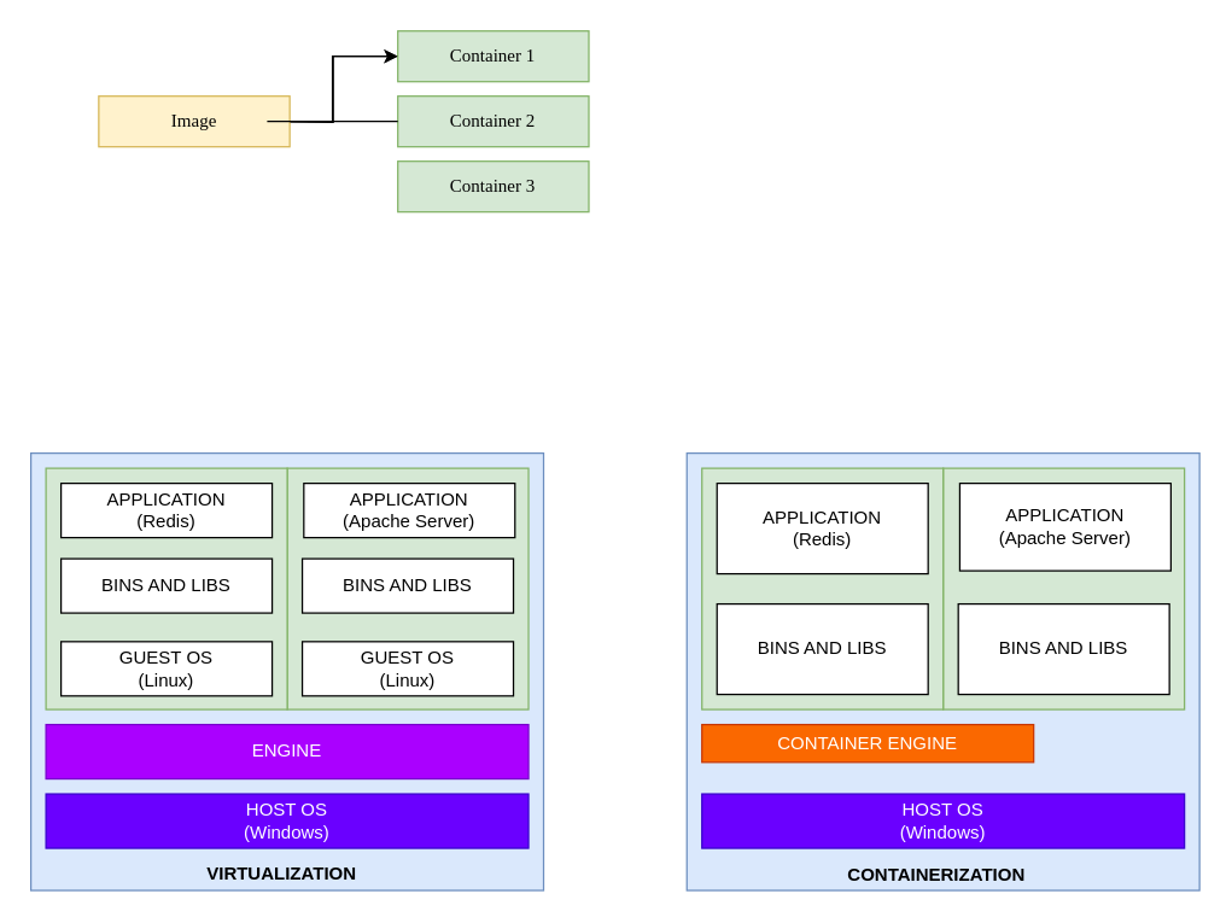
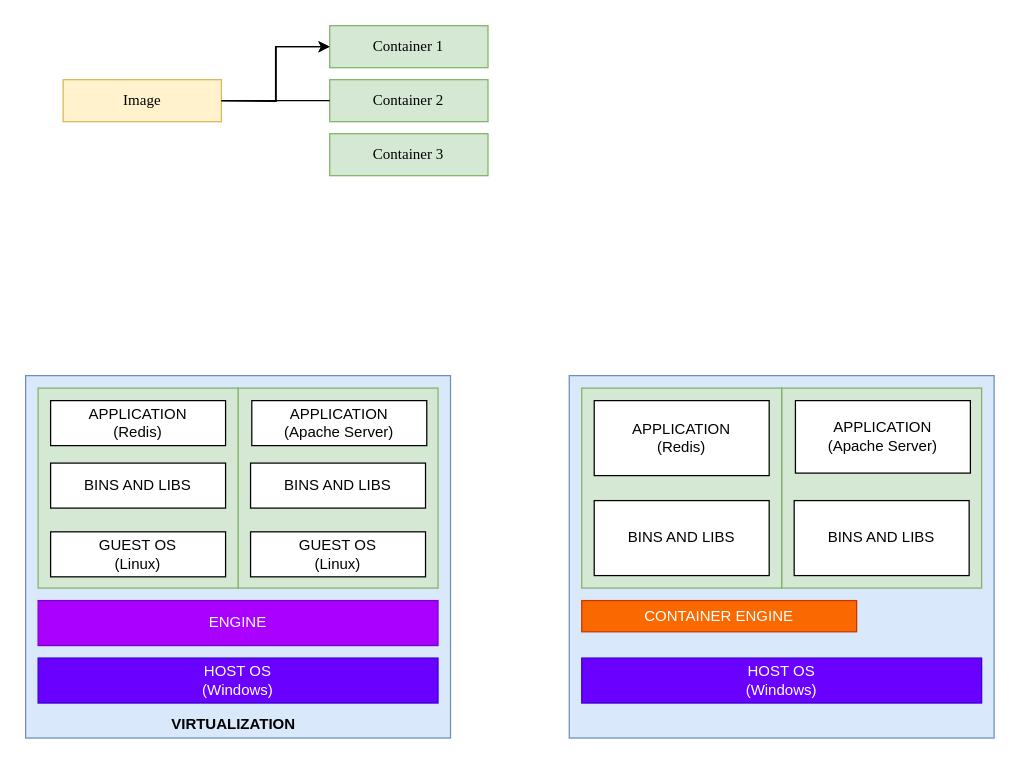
  <mxCell id="0" />
  <mxCell id="1" parent="0" />
  <mxCell id="2" value="" style="group" parent="1" vertex="1" connectable="0"><mxGeometry x="50" y="20" width="340" height="120" as="geometry" /></mxCell>
  <mxCell id="3" value="" style="group" parent="2" vertex="1" connectable="0"><mxGeometry width="340" height="120" as="geometry" /></mxCell>
  <mxCell id="4" style="edgeStyle=orthogonalEdgeStyle;rounded=0;orthogonalLoop=1;jettySize=auto;html=1;entryX=0;entryY=0.5;entryDx=0;entryDy=0;fontFamily=Tahoma;" parent="3" target="6" edge="1"><mxGeometry relative="1" as="geometry"><mxPoint x="126.667" y="60" as="sourcePoint" /></mxGeometry></mxCell>
- <mxCell id="5" value="Image" style="rounded=0;whiteSpace=wrap;html=1;fontFamily=Tahoma;fillColor=#fff2cc;strokeColor=#d6b656;" parent="3" vertex="1"><mxGeometry x="15" y="43.2" width="126.667" height="33.6" as="geometry" /></mxCell>
+ <mxCell id="5" value="Image" style="rounded=0;whiteSpace=wrap;html=1;fontFamily=Tahoma;fillColor=#fff2cc;strokeColor=#d6b656;" parent="3" vertex="1"><mxGeometry y="43.2" width="126.667" height="33.6" as="geometry" /></mxCell>
  <mxCell id="6" value="Container 1" style="rounded=0;whiteSpace=wrap;html=1;fontFamily=Tahoma;fillColor=#d5e8d4;strokeColor=#82b366;" parent="3" vertex="1"><mxGeometry x="213.333" width="126.667" height="33.6" as="geometry" /></mxCell>
  <mxCell id="7" value="Container 2" style="rounded=0;whiteSpace=wrap;html=1;fontFamily=Tahoma;fillColor=#d5e8d4;strokeColor=#82b366;" parent="3" vertex="1"><mxGeometry x="213.333" y="43.2" width="126.667" height="33.6" as="geometry" /></mxCell>
  <mxCell id="8" style="edgeStyle=orthogonalEdgeStyle;rounded=0;orthogonalLoop=1;jettySize=auto;html=1;fontFamily=Tahoma;endArrow=none;" parent="3" source="5" target="7" edge="1"><mxGeometry relative="1" as="geometry" /></mxCell>
  <mxCell id="9" value="Container 3" style="rounded=0;whiteSpace=wrap;html=1;fontFamily=Tahoma;fillColor=#d5e8d4;strokeColor=#82b366;" parent="3" vertex="1"><mxGeometry x="213.333" y="86.4" width="126.667" height="33.6" as="geometry" /></mxCell>
  <mxCell id="10" style="edgeStyle=orthogonalEdgeStyle;rounded=0;orthogonalLoop=1;jettySize=auto;html=1;entryX=0;entryY=0.5;entryDx=0;entryDy=0;fontFamily=Tahoma;" parent="3" target="6" edge="1"><mxGeometry relative="1" as="geometry"><mxPoint x="126.667" y="60" as="sourcePoint" /><mxPoint x="213.333" y="16.8" as="targetPoint" /><Array as="points"><mxPoint x="170" y="60" /><mxPoint x="170" y="16.8" /></Array></mxGeometry></mxCell>
  <mxCell id="11" value="" style="group" parent="1" vertex="1" connectable="0"><mxGeometry x="20" y="300" width="340" height="290" as="geometry" /></mxCell>
  <mxCell id="12" value="" style="rounded=0;whiteSpace=wrap;html=1;fillColor=#dae8fc;strokeColor=#6c8ebf;" parent="11" vertex="1"><mxGeometry width="340" height="290" as="geometry" /></mxCell>
  <mxCell id="13" value="" style="rounded=0;whiteSpace=wrap;html=1;fillColor=#d5e8d4;strokeColor=#82b366;" parent="11" vertex="1"><mxGeometry x="170" y="10" width="160" height="160" as="geometry" /></mxCell>
  <mxCell id="14" value="" style="rounded=0;whiteSpace=wrap;html=1;fillColor=#d5e8d4;strokeColor=#82b366;" parent="11" vertex="1"><mxGeometry x="10" y="10" width="160" height="160" as="geometry" /></mxCell>
  <mxCell id="15" value="&lt;div&gt;HOST OS&lt;/div&gt;(Windows)" style="rounded=0;whiteSpace=wrap;html=1;fillColor=#6a00ff;strokeColor=#3700CC;fontColor=#ffffff;" parent="11" vertex="1"><mxGeometry x="10" y="226" width="320" height="36" as="geometry" /></mxCell>
  <mxCell id="16" value="&lt;div&gt;GUEST OS&lt;/div&gt;(Linux)" style="rounded=0;whiteSpace=wrap;html=1;" parent="11" vertex="1"><mxGeometry x="20" y="125" width="140" height="36" as="geometry" /></mxCell>
  <mxCell id="17" value="ENGINE" style="rounded=0;whiteSpace=wrap;html=1;fillColor=#aa00ff;strokeColor=#7700CC;fontColor=#ffffff;" parent="11" vertex="1"><mxGeometry x="10" y="180" width="320" height="36" as="geometry" /></mxCell>
  <mxCell id="18" value="BINS AND LIBS" style="rounded=0;whiteSpace=wrap;html=1;" parent="11" vertex="1"><mxGeometry x="20" y="70" width="140" height="36" as="geometry" /></mxCell>
  <mxCell id="19" value="&lt;div&gt;APPLICATION&lt;/div&gt;&lt;div&gt;(Redis)&lt;br&gt;&lt;/div&gt;" style="rounded=0;whiteSpace=wrap;html=1;" parent="11" vertex="1"><mxGeometry x="20" y="20" width="140" height="36" as="geometry" /></mxCell>
  <mxCell id="20" value="&lt;div&gt;GUEST OS&lt;/div&gt;(Linux)" style="rounded=0;whiteSpace=wrap;html=1;" parent="11" vertex="1"><mxGeometry x="180" y="125" width="140" height="36" as="geometry" /></mxCell>
  <mxCell id="21" value="BINS AND LIBS" style="rounded=0;whiteSpace=wrap;html=1;" parent="11" vertex="1"><mxGeometry x="180" y="70" width="140" height="36" as="geometry" /></mxCell>
  <mxCell id="22" value="&lt;div&gt;APPLICATION&lt;/div&gt;&lt;div&gt;(Apache Server)&lt;/div&gt;" style="rounded=0;whiteSpace=wrap;html=1;" parent="11" vertex="1"><mxGeometry x="181" y="20" width="140" height="36" as="geometry" /></mxCell>
  <mxCell id="23" value="VIRTUALIZATION" style="text;html=1;resizable=0;points=[];autosize=1;align=left;verticalAlign=top;spacingTop=-4;fontStyle=1" parent="11" vertex="1"><mxGeometry x="115" y="269" width="110" height="20" as="geometry" /></mxCell>
  <mxCell id="24" value="" style="group" parent="1" vertex="1" connectable="0"><mxGeometry x="455" y="300" width="340" height="290" as="geometry" /></mxCell>
  <mxCell id="25" value="" style="rounded=0;whiteSpace=wrap;html=1;fillColor=#dae8fc;strokeColor=#6c8ebf;" parent="24" vertex="1"><mxGeometry width="340" height="290" as="geometry" /></mxCell>
  <mxCell id="26" value="" style="rounded=0;whiteSpace=wrap;html=1;fillColor=#d5e8d4;strokeColor=#82b366;" parent="24" vertex="1"><mxGeometry x="170" y="10" width="160" height="160" as="geometry" /></mxCell>
  <mxCell id="27" value="" style="rounded=0;whiteSpace=wrap;html=1;fillColor=#d5e8d4;strokeColor=#82b366;" parent="24" vertex="1"><mxGeometry x="10" y="10" width="160" height="160" as="geometry" /></mxCell>
  <mxCell id="28" value="&lt;div&gt;HOST OS&lt;/div&gt;(Windows)" style="rounded=0;whiteSpace=wrap;html=1;fillColor=#6a00ff;strokeColor=#3700CC;fontColor=#ffffff;" parent="24" vertex="1"><mxGeometry x="10" y="226" width="320" height="36" as="geometry" /></mxCell>
  <mxCell id="29" value="CONTAINER ENGINE" style="rounded=0;whiteSpace=wrap;html=1;fillColor=#fa6800;strokeColor=#C73500;fontColor=#ffffff;" parent="24" vertex="1"><mxGeometry x="10" y="180" width="220" height="25" as="geometry" /></mxCell>
  <mxCell id="30" value="BINS AND LIBS" style="rounded=0;whiteSpace=wrap;html=1;" parent="24" vertex="1"><mxGeometry x="20" y="100" width="140" height="60" as="geometry" /></mxCell>
  <mxCell id="31" value="&lt;div&gt;APPLICATION&lt;/div&gt;&lt;div&gt;(Redis)&lt;br&gt;&lt;/div&gt;" style="rounded=0;whiteSpace=wrap;html=1;" parent="24" vertex="1"><mxGeometry x="20" y="20" width="140" height="60" as="geometry" /></mxCell>
  <mxCell id="32" value="BINS AND LIBS" style="rounded=0;whiteSpace=wrap;html=1;" parent="24" vertex="1"><mxGeometry x="180" y="100" width="140" height="60" as="geometry" /></mxCell>
  <mxCell id="33" value="&lt;div&gt;APPLICATION&lt;/div&gt;&lt;div&gt;(Apache Server)&lt;/div&gt;" style="rounded=0;whiteSpace=wrap;html=1;" parent="24" vertex="1"><mxGeometry x="181" y="20" width="140" height="58" as="geometry" /></mxCell>
- <mxCell id="34" value="CONTAINERIZATION" style="text;html=1;resizable=0;points=[];autosize=1;align=left;verticalAlign=top;spacingTop=-4;fontStyle=1" parent="24" vertex="1"><mxGeometry x="105" y="270" width="130" height="20" as="geometry" /></mxCell>
